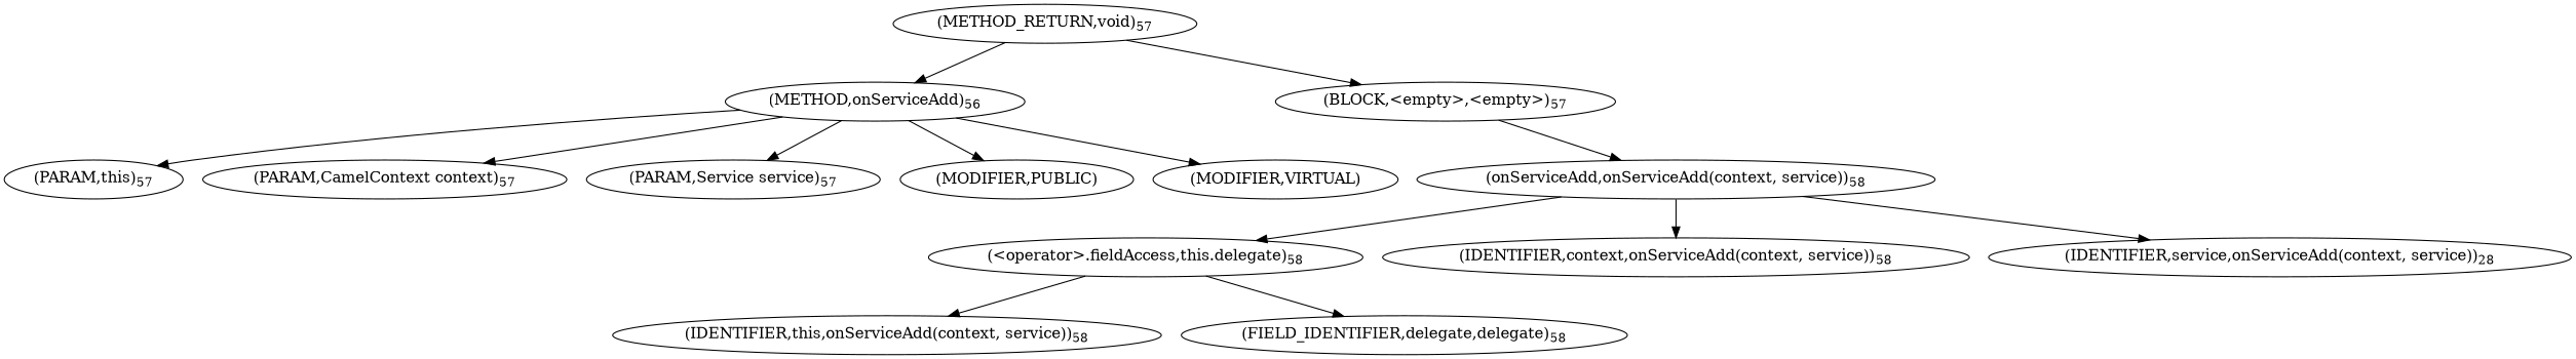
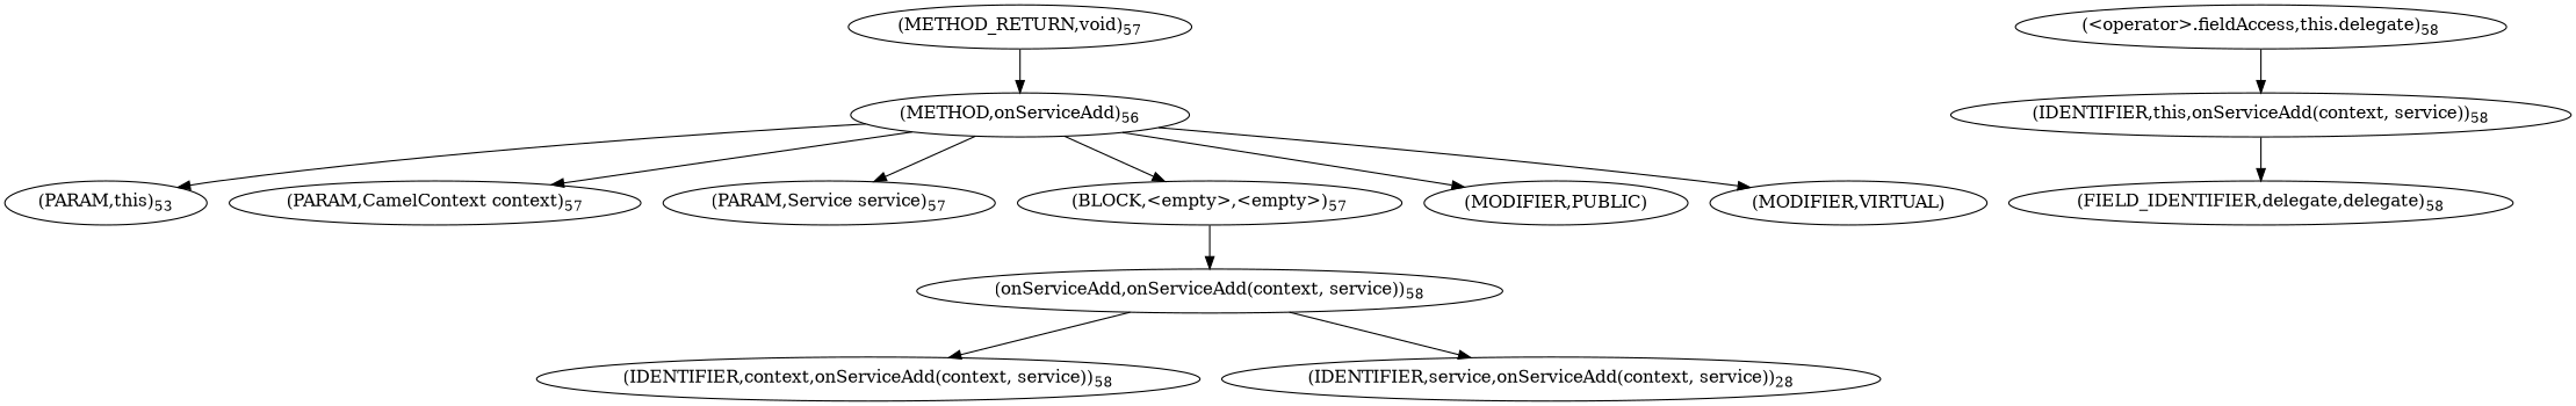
  digraph {
    n1 [label=<(METHOD,onServiceAdd)<SUB>56</SUB>>]
-   n2 [label=<(PARAM,this)<SUB>57</SUB>>]
+   n2 [label=<(PARAM,this)<SUB>53</SUB>>]
    n3 [label=<(PARAM,CamelContext context)<SUB>57</SUB>>]
    n4 [label=<(PARAM,Service service)<SUB>57</SUB>>]
    n5 [label=<(BLOCK,&lt;empty&gt;,&lt;empty&gt;)<SUB>57</SUB>>]
    n6 [label=<(MODIFIER,PUBLIC)>]
    n7 [label=<(MODIFIER,VIRTUAL)>]
    n8 [label=<(onServiceAdd,onServiceAdd(context, service))<SUB>58</SUB>>]
    n9 [label=<(METHOD_RETURN,void)<SUB>57</SUB>>]
    n10 [label=<(&lt;operator&gt;.fieldAccess,this.delegate)<SUB>58</SUB>>]
    n11 [label=<(IDENTIFIER,context,onServiceAdd(context, service))<SUB>58</SUB>>]
    n12 [label=<(IDENTIFIER,service,onServiceAdd(context, service))<SUB>28</SUB>>]
    n13 [label=<(IDENTIFIER,this,onServiceAdd(context, service))<SUB>58</SUB>>]
    n14 [label=<(FIELD_IDENTIFIER,delegate,delegate)<SUB>58</SUB>>]
    n1 -> n2
    n1 -> n3
    n1 -> n4
-   n9 -> n5
+   n1 -> n5
    n1 -> n6
    n1 -> n7
    n5 -> n8
-   n8 -> n10
    n8 -> n11
    n8 -> n12
    n9 -> n1
    n10 -> n13
-   n10 -> n14
+   n13 -> n14
  }
